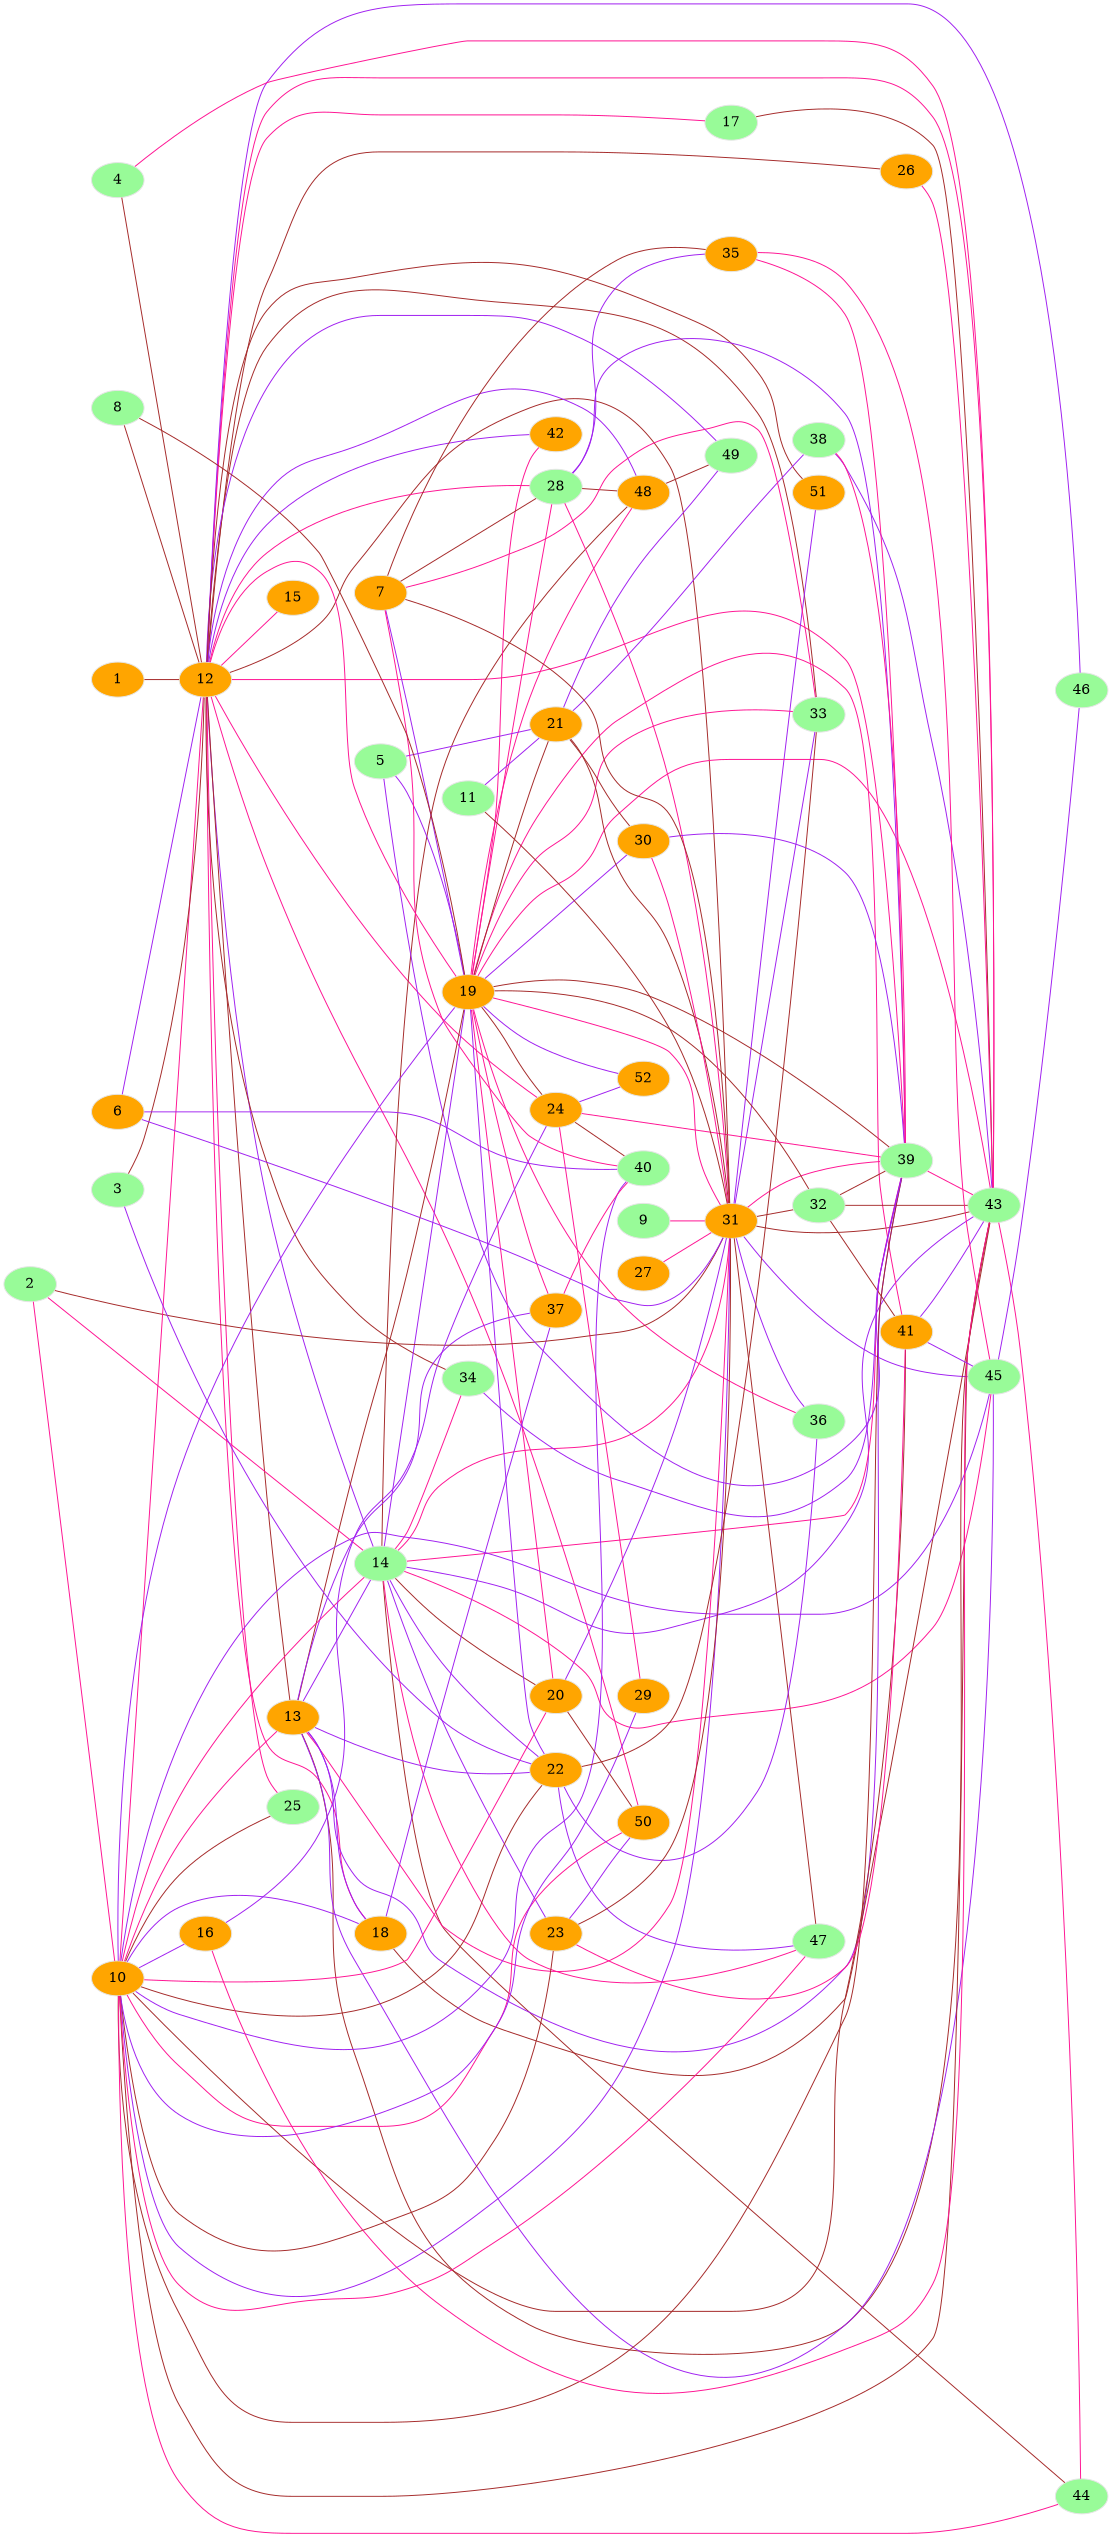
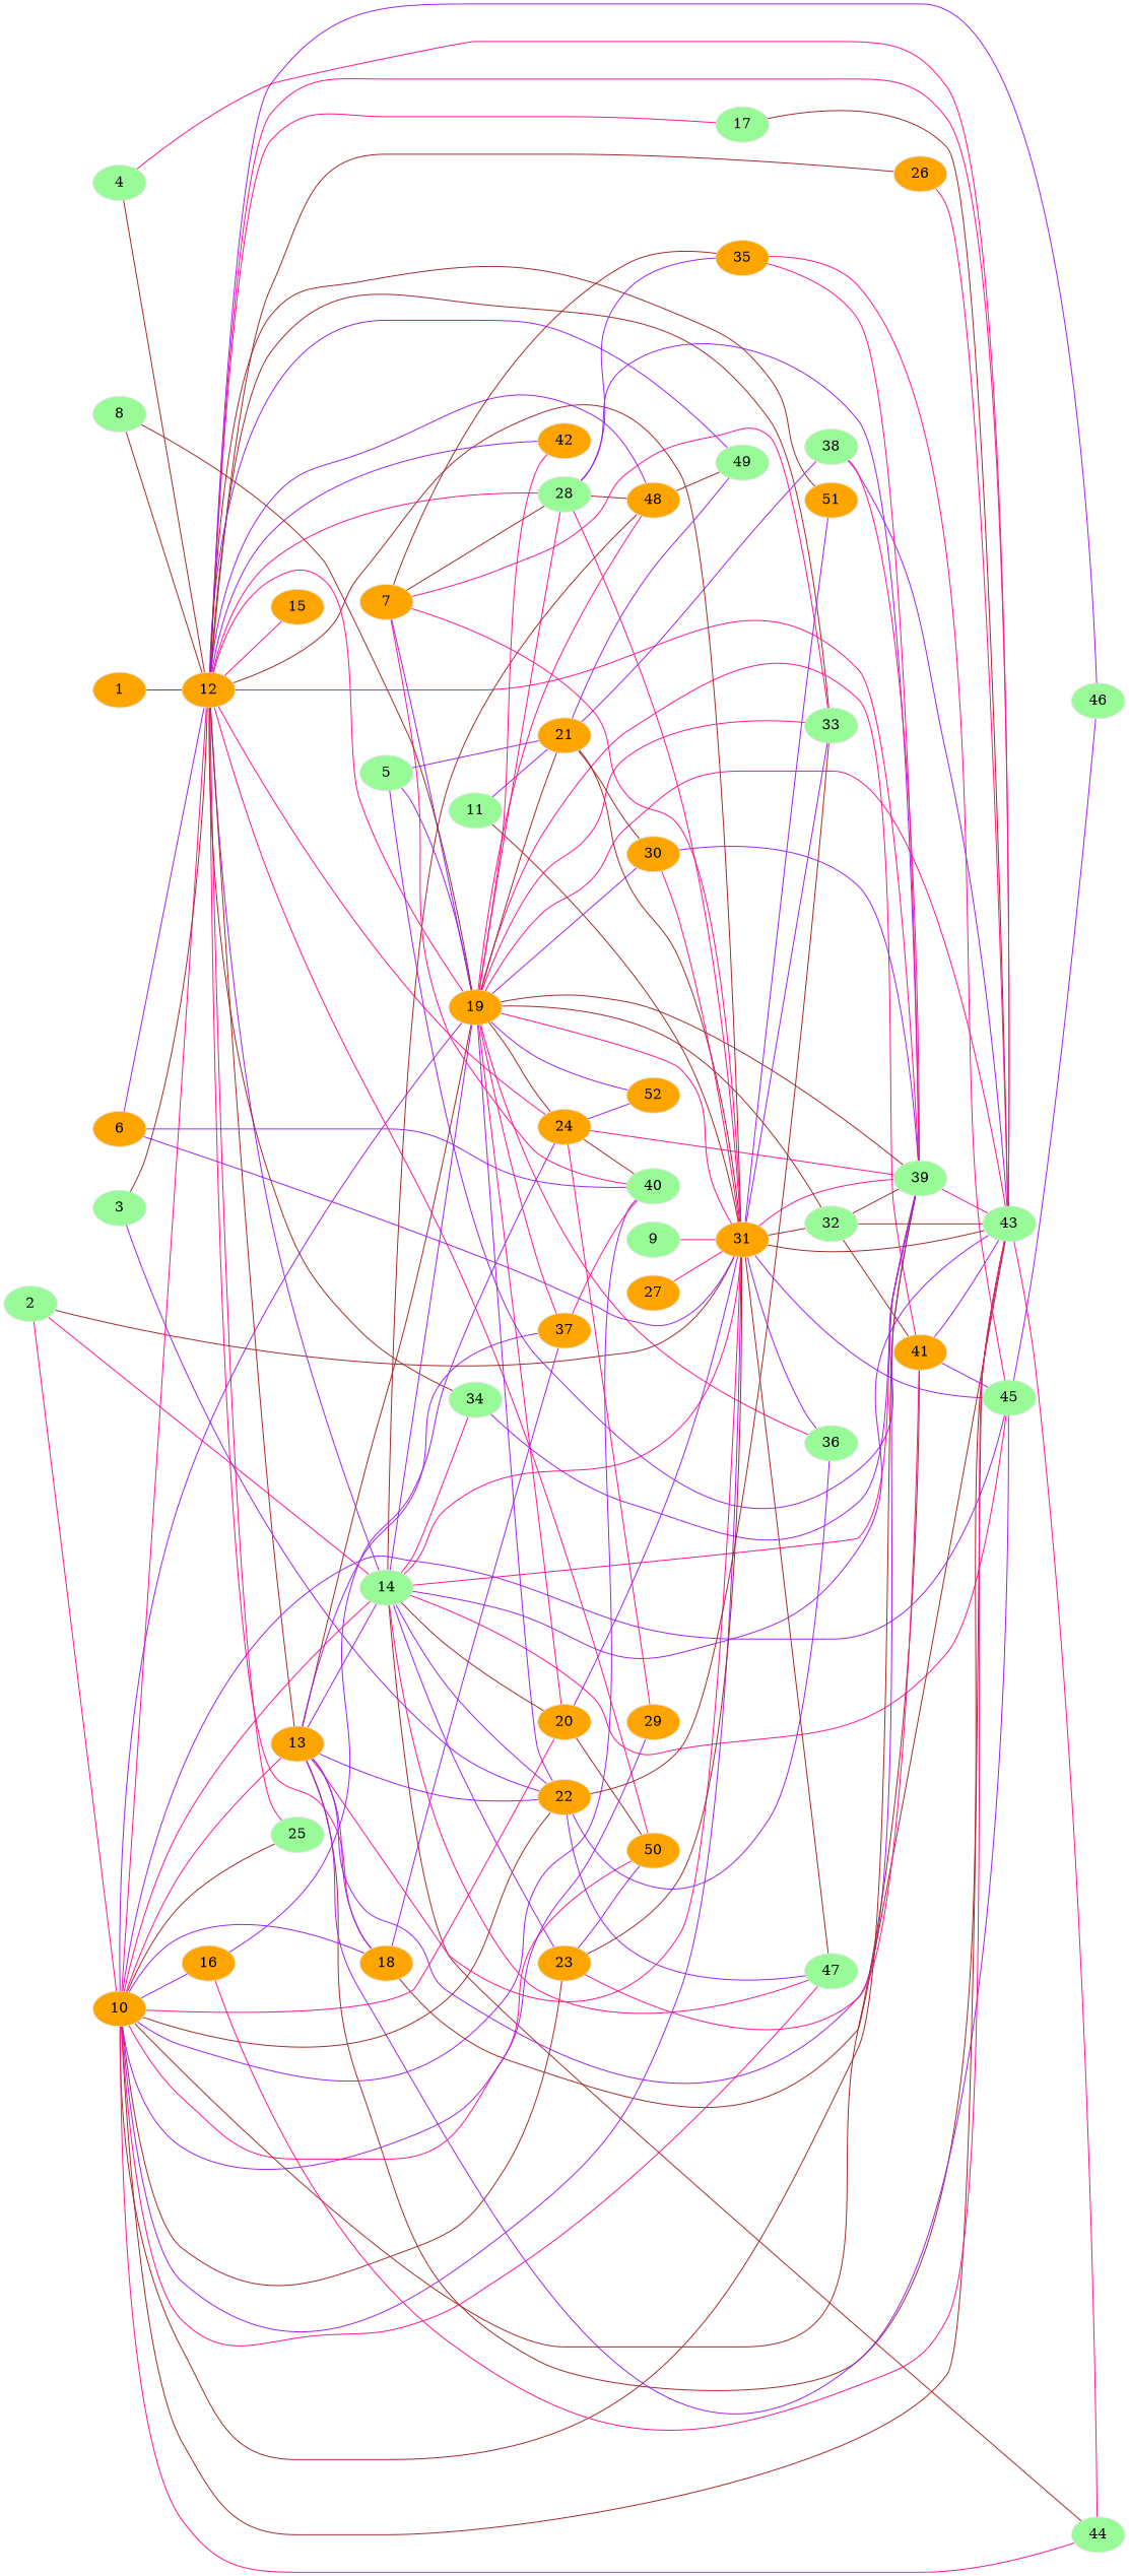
  graph {
    rankdir=LR
    node [color=gray90 fillcolor=orange style=filled]
    edge [color=purple weight=1.0]
    1
    12
    14 [fillcolor=palegreen]
    31
    43 [fillcolor=palegreen]
    19
    39 [fillcolor=palegreen]
    28 [fillcolor=palegreen]
    33 [fillcolor=palegreen]
    13
    18
    25 [fillcolor=palegreen]
    34 [fillcolor=palegreen]
    50
    15
    17 [fillcolor=palegreen]
    24
    26
    42
    46 [fillcolor=palegreen]
    48
    49 [fillcolor=palegreen]
    51
    2 [fillcolor=palegreen]
    10
    22
    40 [fillcolor=palegreen]
    16
    20
    23
    29
    41
    44 [fillcolor=palegreen]
    45 [fillcolor=palegreen]
    47 [fillcolor=palegreen]
    32 [fillcolor=palegreen]
    36 [fillcolor=palegreen]
    3 [fillcolor=palegreen]
    4 [fillcolor=palegreen]
    5 [fillcolor=palegreen]
    21
    37
    30
    52
    38 [fillcolor=palegreen]
    6
    7
    35
    8 [fillcolor=palegreen]
    9 [fillcolor=palegreen]
    11 [fillcolor=palegreen]
    27
    1 -- 12 [color=brown]
    12 -- 14 [weight=2.0]
    12 -- 31 [color=brown]
    12 -- 43 [color=deeppink]
    12 -- 19 [color=deeppink weight=2.0]
    12 -- 39 [color=deeppink weight=3.0]
    12 -- 28 [color=deeppink]
    12 -- 33 [color=brown]
    12 -- 13 [color=brown weight=3.0]
    12 -- 18 [color=deeppink]
    12 -- 25 [color=deeppink weight=2.0]
    12 -- 34 [color=brown]
    12 -- 50 [color=deeppink]
    12 -- 15 [color=deeppink]
    12 -- 17 [color=deeppink]
    12 -- 24 [color=deeppink weight=2.0]
    12 -- 26 [color=brown]
    12 -- 42
    12 -- 46
    12 -- 48
    12 -- 49
    12 -- 51 [color=brown]
    14 -- 31 [color=deeppink]
    14 -- 43
    14 -- 19 [weight=3.0]
    14 -- 39 [color=deeppink]
    14 -- 34 [color=deeppink]
    14 -- 48 [color=brown weight=2.0]
    14 -- 22
    14 -- 20 [color=brown]
    14 -- 23
    14 -- 44 [color=brown]
    14 -- 45 [color=deeppink]
    14 -- 47 [color=deeppink]
    31 -- 43 [color=brown]
    31 -- 39 [color=deeppink]
    31 -- 33
    31 -- 51
    31 -- 45 [weight=2.0]
    31 -- 47 [color=brown]
    31 -- 32 [color=brown weight=2.0]
    31 -- 36
    43 -- 44 [color=deeppink]
    19 -- 31 [color=deeppink weight=4.0]
    19 -- 43 [color=deeppink weight=4.0]
    19 -- 39 [color=brown weight=2.0]
    19 -- 28 [color=deeppink]
    19 -- 33 [color=deeppink]
    19 -- 24 [color=brown]
    19 -- 42 [color=deeppink]
    19 -- 48 [color=deeppink]
    19 -- 22
    19 -- 20 [color=deeppink]
    19 -- 41 [color=deeppink]
    19 -- 32 [color=brown]
    19 -- 36 [color=deeppink]
    19 -- 21 [color=brown weight=2.0]
    19 -- 37 [color=deeppink]
    19 -- 30
    19 -- 52
    39 -- 43 [color=deeppink]
    28 -- 31 [color=deeppink]
    28 -- 39
    28 -- 48 [color=brown]
    28 -- 35
    13 -- 14
    13 -- 31 [color=deeppink weight=2.0]
    13 -- 43 [color=brown weight=2.0]
    13 -- 19 [color=brown weight=3.0]
    13 -- 39 [weight=3.0]
    13 -- 18
    13 -- 22 [weight=2.0]
    13 -- 45
    13 -- 37
    18 -- 43 [color=brown]
    18 -- 37
    34 -- 39
    17 -- 43 [color=brown]
    24 -- 39 [color=deeppink]
    24 -- 40 [color=brown]
    24 -- 29 [color=deeppink]
    24 -- 52
    26 -- 43 [color=deeppink]
    48 -- 49 [color=brown]
    2 -- 14 [color=deeppink]
    2 -- 31 [color=brown]
    2 -- 10 [color=deeppink]
    10 -- 12 [color=deeppink weight=3.0]
    10 -- 14 [color=deeppink weight=2.0]
    10 -- 31 [weight=2.0]
    10 -- 43 [color=brown weight=2.0]
    10 -- 19 [weight=4.0]
    10 -- 39 [color=brown weight=2.0]
    10 -- 13 [color=deeppink weight=2.0]
    10 -- 18
    10 -- 25 [color=brown]
    10 -- 50 [color=deeppink weight=2.0]
    10 -- 22 [color=brown]
    10 -- 40
    10 -- 16 [weight=2.0]
    10 -- 20 [color=deeppink]
    10 -- 23 [color=brown]
    10 -- 29 [weight=2.0]
    10 -- 41 [color=brown weight=2.0]
    10 -- 44 [color=deeppink]
    10 -- 45
    10 -- 47 [color=deeppink]
    22 -- 33 [color=brown]
    22 -- 47 [weight=2.0]
    22 -- 36
    16 -- 43 [color=deeppink]
    16 -- 24
    20 -- 31
    20 -- 50 [color=brown]
    23 -- 31 [color=brown]
    23 -- 50
    23 -- 41 [color=deeppink]
    41 -- 43
    41 -- 45
    45 -- 46
    32 -- 43 [color=brown]
    32 -- 39 [color=brown]
    32 -- 41 [color=brown]
    3 -- 12 [color=brown]
    3 -- 22
    4 -- 12 [color=brown]
    4 -- 43 [color=deeppink]
    5 -- 19
    5 -- 39
    5 -- 21
    21 -- 31 [color=brown]
    21 -- 49
    21 -- 30 [color=brown]
    21 -- 38
    37 -- 40 [color=deeppink]
    30 -- 31 [color=deeppink]
    30 -- 39
    38 -- 43
    38 -- 39 [color=deeppink]
    6 -- 12
    6 -- 31
    6 -- 40
-   7 -- 31 [color=brown]
+   7 -- 31 [color=deeppink]
    7 -- 19
    7 -- 28 [color=brown]
    7 -- 33 [color=deeppink]
    7 -- 40 [color=deeppink]
    7 -- 35 [color=brown]
    35 -- 39 [color=deeppink]
    35 -- 45 [color=deeppink]
    8 -- 12 [color=brown]
    8 -- 19 [color=brown]
    9 -- 31 [color=deeppink]
    11 -- 31 [color=brown]
    11 -- 21
    27 -- 31 [color=deeppink]
  }
